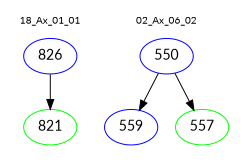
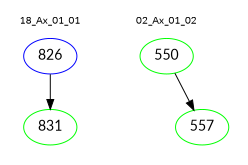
  digraph {
    fontname=Lato
    node [color=blue fontname=Lato]
    edge [color=black fontname=Lato]
    n1 [label=826]
-   n2 [color=green label=821]
-   n3 [label=550]
-   n4 [label=559]
+   n2 [color=green label=831]
+   n3 [color=green label=550]
    n5 [color=green label=557]
    subgraph cluster_1 {
      color=white
      fontsize=10
      label="18_Ax_01_01"
      n1
      n2
    }
    subgraph cluster_2 {
      color=white
      fontsize=10
-     label="02_Ax_06_02"
+     label="02_Ax_01_02"
      n3
-     n4
      n5
    }
    n1 -> n2
-   n3 -> n4
    n3 -> n5
  }
